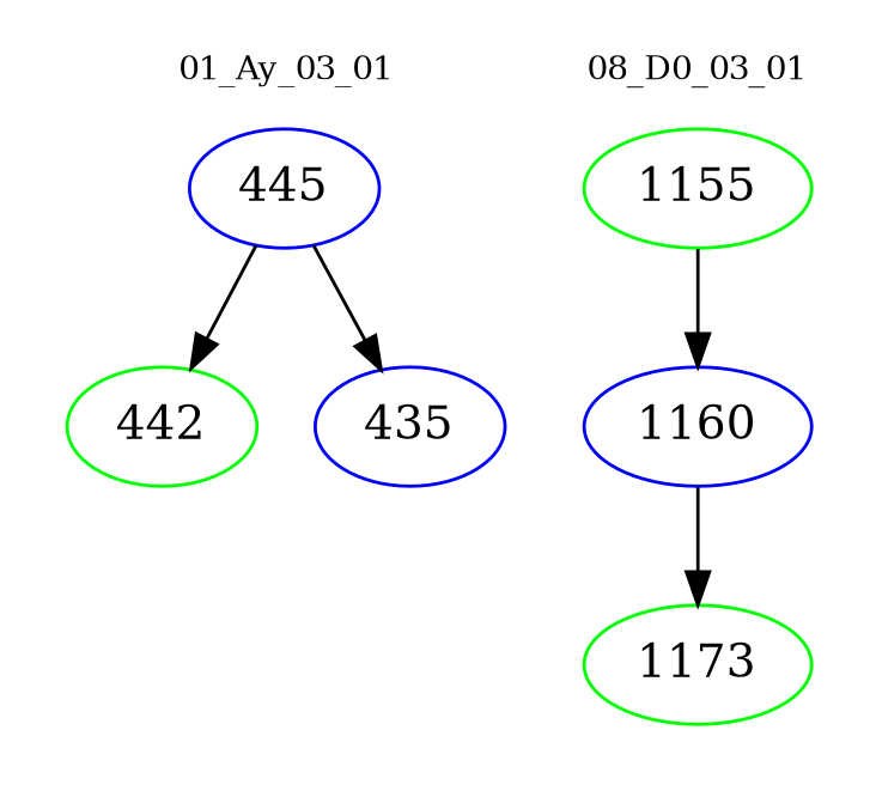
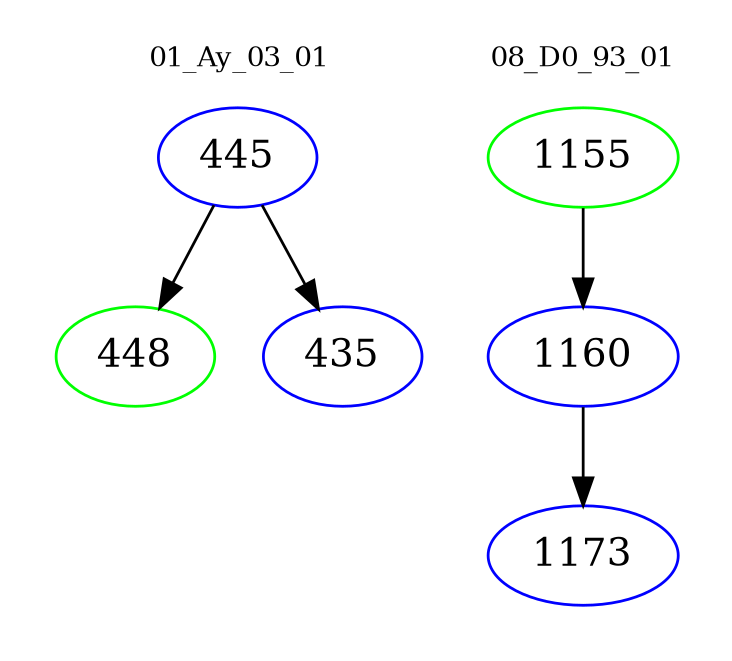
  digraph {
    node [color=blue]
    edge [color=black]
    n1 [label=445]
-   n2 [color=green label=442]
+   n2 [color=green label=448]
    n3 [label=435]
    n4 [label=1160]
    n5 [color=green label=1155]
-   n6 [color=green label=1173]
+   n6 [label=1173]
    subgraph cluster_1 {
      color=white
      fontsize=10
      label="01_Ay_03_01"
      n1
      n2
      n3
    }
    subgraph cluster_2 {
      color=white
      fontsize=10
-     label="08_D0_03_01"
+     label="08_D0_93_01"
      n4
      n5
      n6
    }
    n1 -> n2
    n1 -> n3
    n4 -> n6
    n5 -> n4
  }
